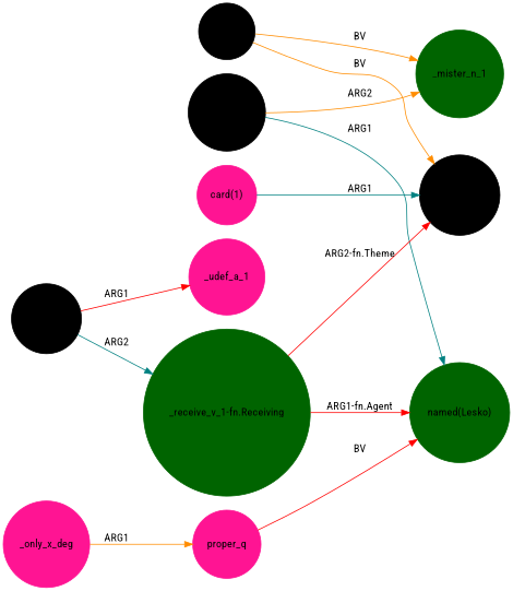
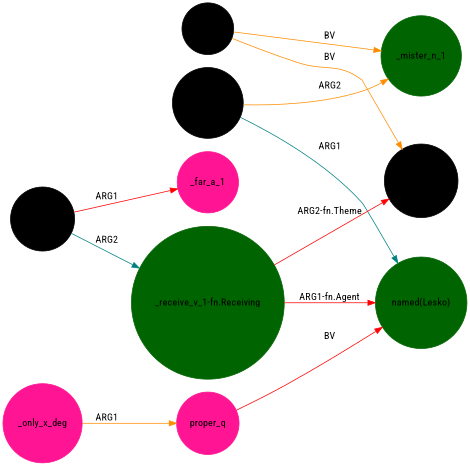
  digraph {
    fontname="Roboto Condensed"
    rankdir=LR
    node [color=black fontname="Roboto Condensed" shape=circle style=filled]
    edge [color=darkorange fontname="Roboto Condensed"]
    _mister_n_1 [color=darkgreen]
    udef_q
    _entry_n_1
    compound
    "named(Lesko)" [color=darkgreen]
    _only_x_deg [color=deeppink]
    proper_q [color=deeppink]
-   "card(1)" [color=deeppink]
    "_receive_v_1-fn.Receiving" [color=darkgreen]
    comp_so
-   _far_a_1 [color=deeppink label=_udef_a_1]
+   _far_a_1 [color=deeppink]
    udef_q -> _mister_n_1 [label=BV]
    udef_q -> _entry_n_1 [label=BV]
    compound -> _mister_n_1 [label=ARG2]
    compound -> "named(Lesko)" [color=teal label=ARG1]
    _only_x_deg -> proper_q [label=ARG1]
    proper_q -> "named(Lesko)" [color=red label=BV]
-   "card(1)" -> _entry_n_1 [color=teal label=ARG1]
    "_receive_v_1-fn.Receiving" -> _entry_n_1 [color=red label="ARG2-fn.Theme"]
    "_receive_v_1-fn.Receiving" -> "named(Lesko)" [color=red label="ARG1-fn.Agent"]
    comp_so -> "_receive_v_1-fn.Receiving" [color=teal label=ARG2]
    comp_so -> _far_a_1 [color=red label=ARG1]
  }
